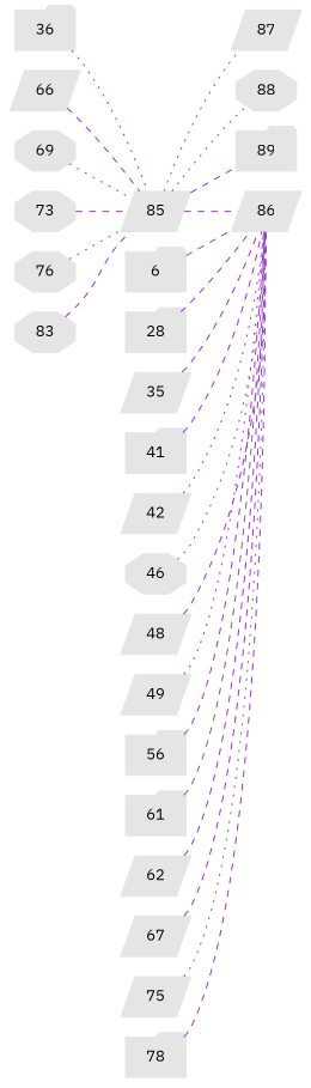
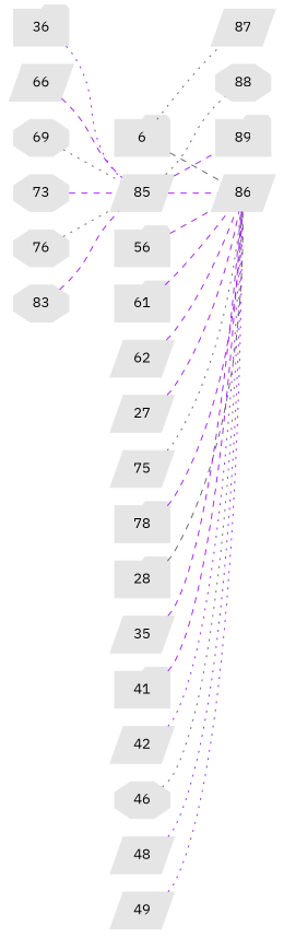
  graph {
    fontname="IBM Plex Mono"
    rankdir=LR
    node [color=gray90 fontname="IBM Plex Mono" shape=parallelogram style=filled]
    edge [color=purple fontname="IBM Plex Mono" style=dashed]
    86 [super="+45+54+80+10+14+16+25+30+33+34"]
    6 [shape=folder]
    28 [shape=folder]
    35 [super="+21"]
    85 [super="+63+74+47+81+82+84"]
    87
    88 [shape=octagon]
    89 [shape=folder]
    36 [shape=folder]
    41 [shape=folder]
    42
    46 [shape=octagon super="+15"]
    48
    49
    56 [shape=folder]
    61 [shape=folder]
    62 [super="+55"]
    66
-   67 [super="+7"]
+   67 [super="+7" label=27]
    69 [shape=octagon]
    73 [shape=octagon]
    75
    76 [shape=octagon super="+65"]
    78 [shape=folder super="+5"]
    83 [shape=octagon]
    6 -- 86 [color=gray40 weight=2]
-   28 -- 86 [weight=2]
+   28 -- 86 [color=gray40 weight=2]
    35 -- 86 [weight=2]
    85 -- 86 [weight=28]
-   85 -- 87 [color=gray40 style=dotted]
+   6 -- 87 [color=gray40 style=dotted]
    85 -- 88 [color=gray40 style=dotted]
    85 -- 89
    36 -- 85 [style=dotted]
    41 -- 86
    42 -- 86 [style=dotted]
    46 -- 86 [color=gray40 style=dotted]
-   48 -- 86
+   48 -- 86 [style=dotted]
    49 -- 86 [style=dotted]
    56 -- 86
-   61 -- 86 [color=gray40]
+   61 -- 86
    62 -- 86
    66 -- 85
    67 -- 86
    69 -- 85 [color=gray40 style=dotted]
    73 -- 85
    75 -- 86 [color=gray40 style=dotted]
    76 -- 85 [color=gray40 style=dotted weight=2]
    78 -- 86 [weight=2]
    83 -- 85
  }
